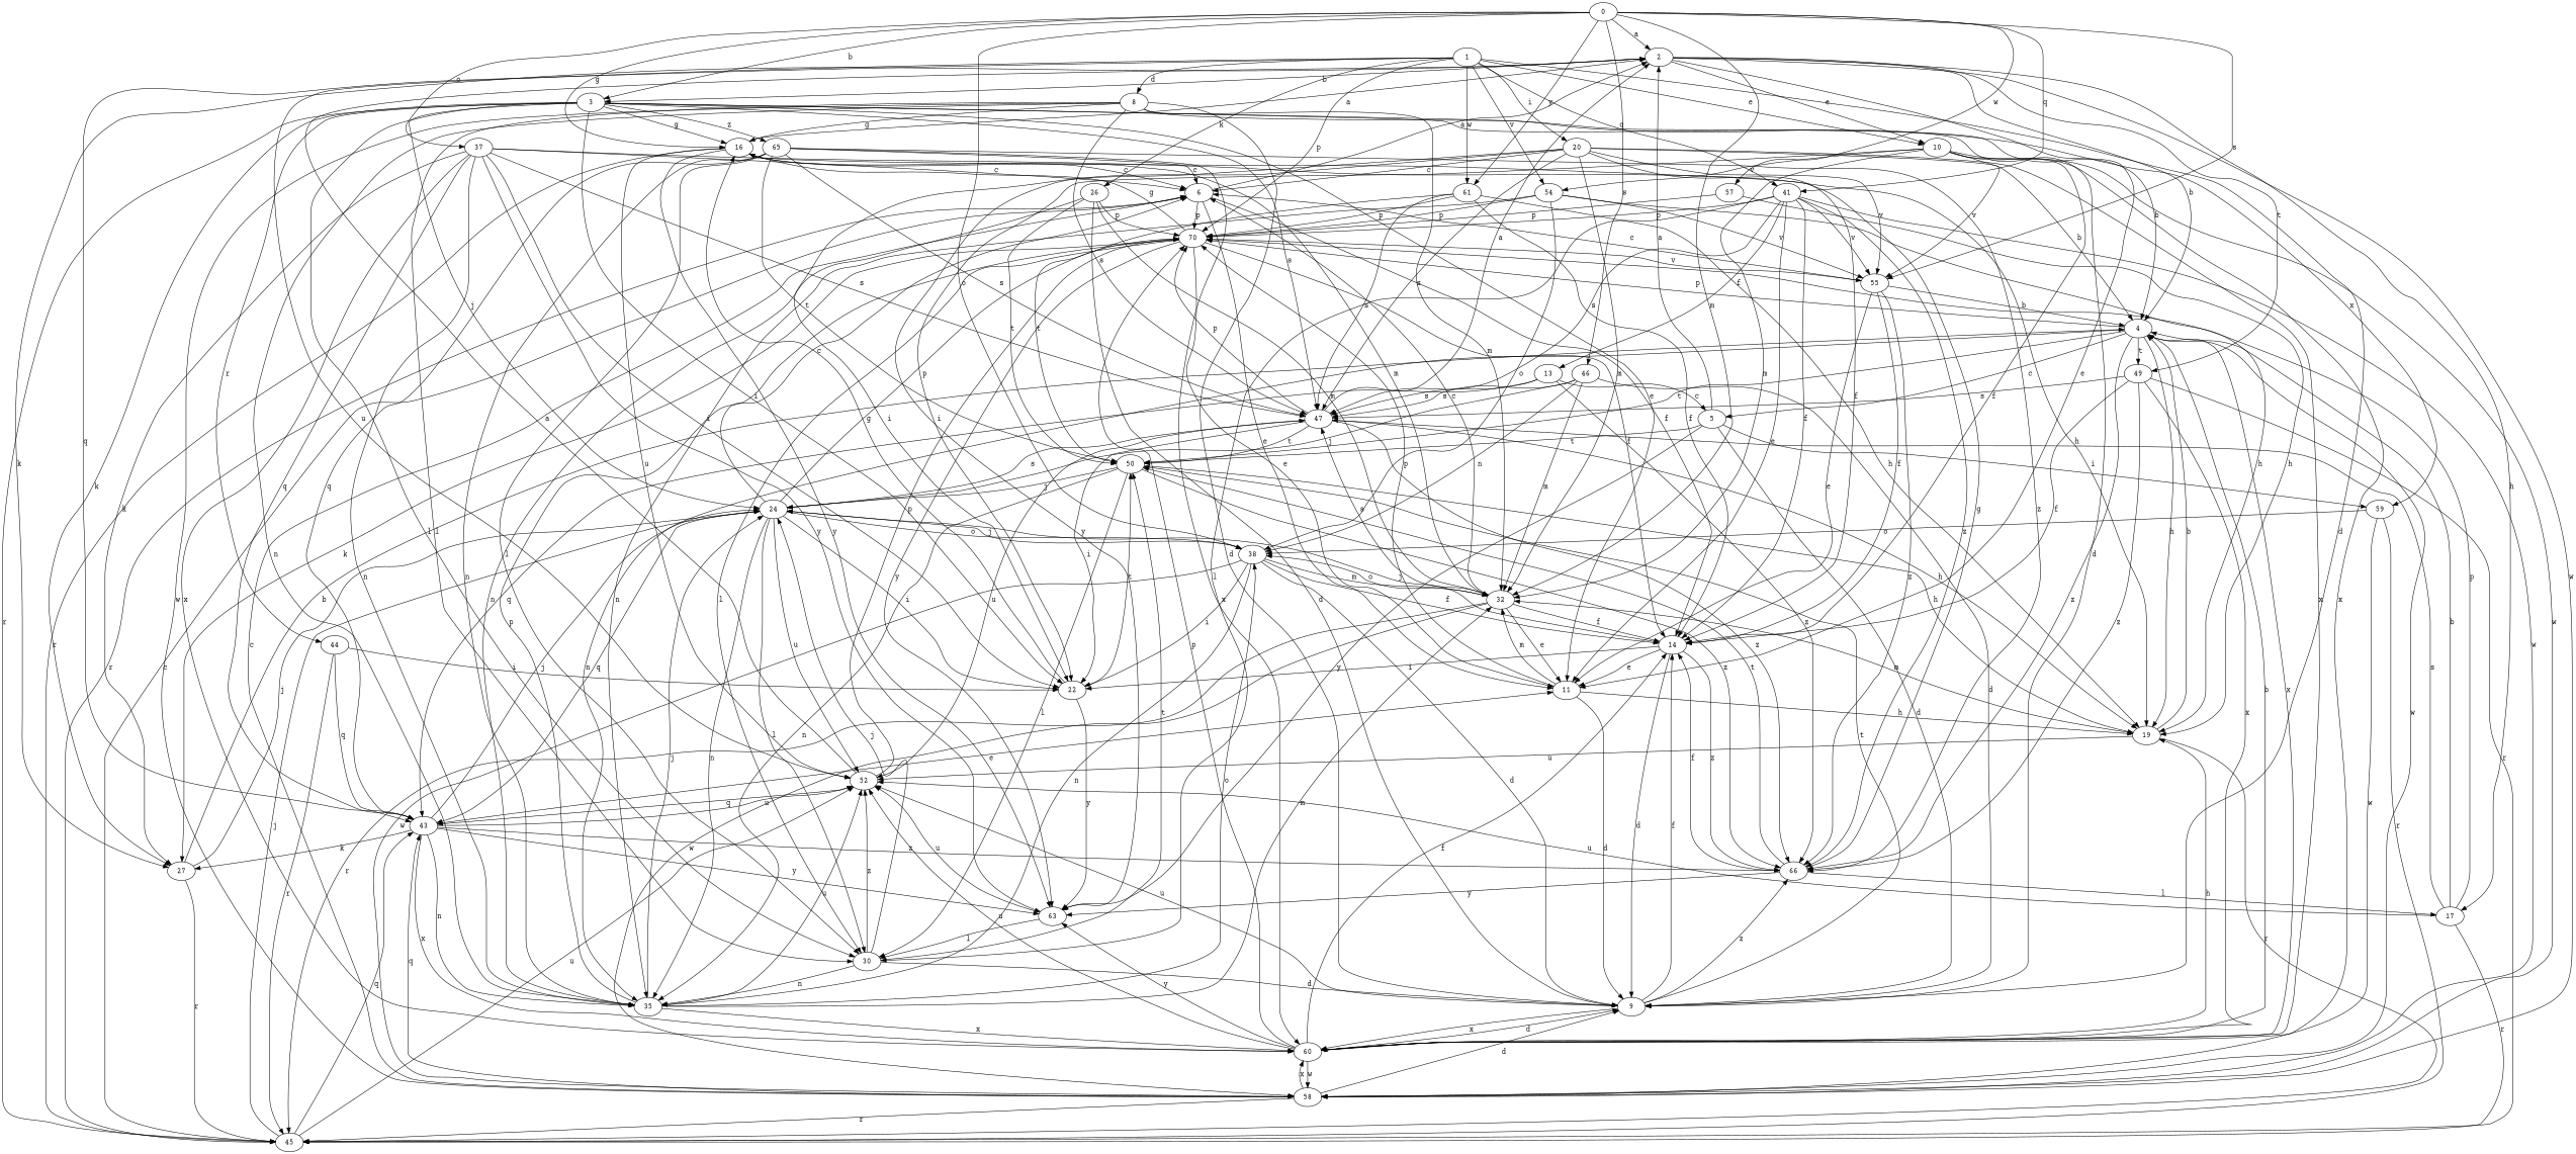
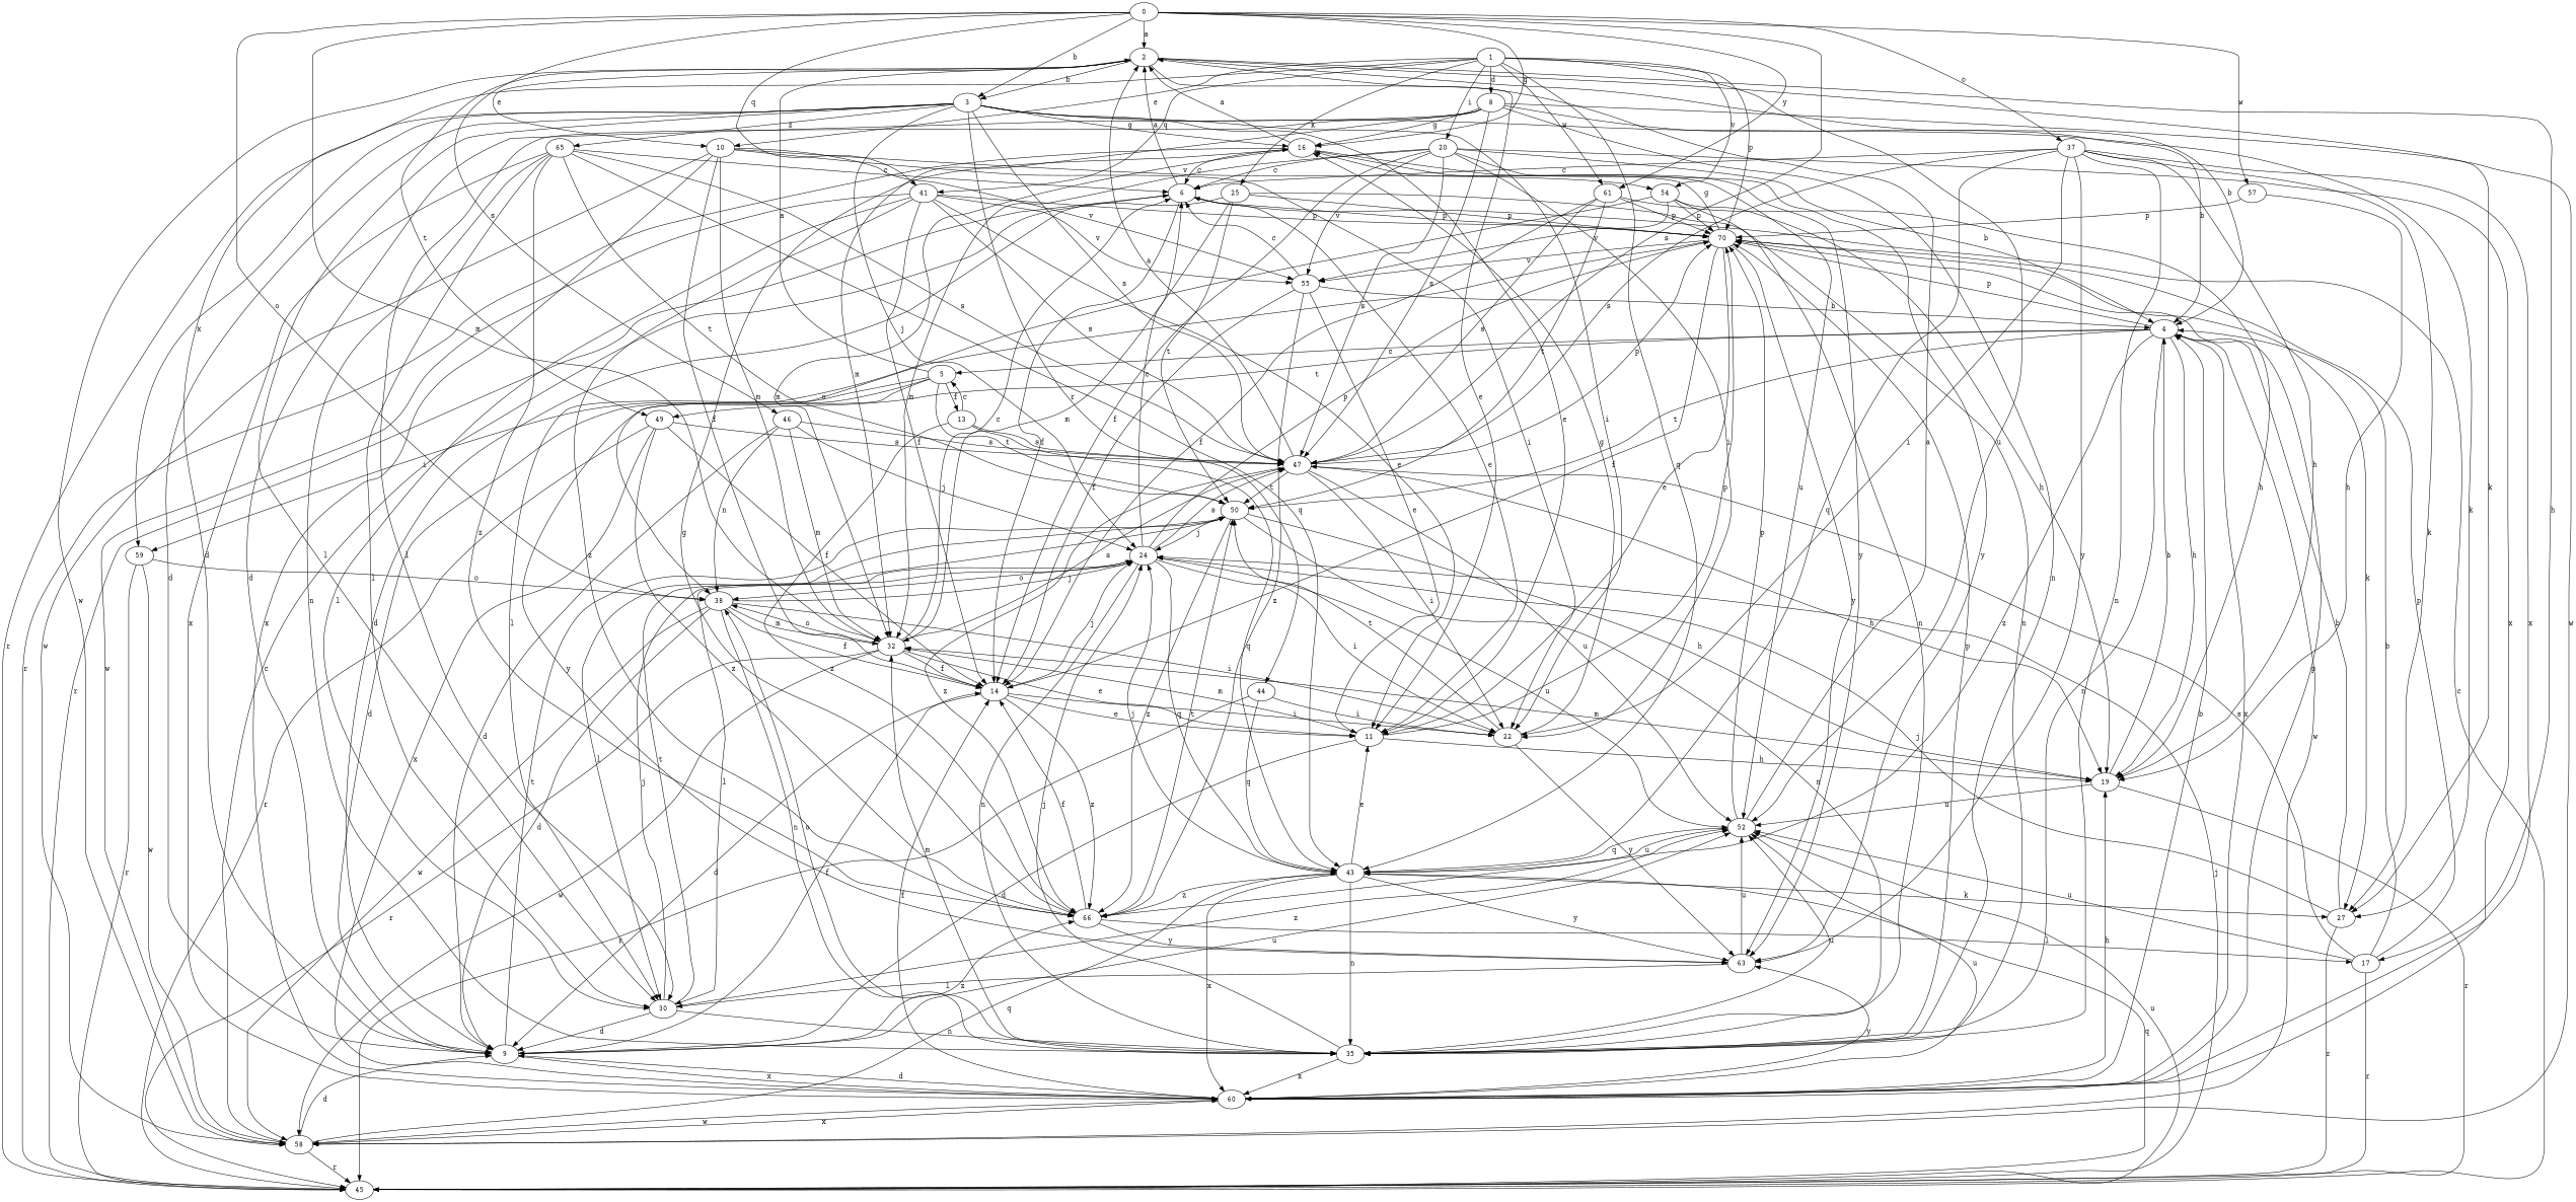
  strict digraph {
    fontname="Courier Prime"
    node [fontname="Courier Prime"]
    edge [fontname="Courier Prime"]
    0
    2
    3
    16
    32
    37
    38
    41
    46
    47
    57
    61
    10
    4
    11
    17
    27
    49
    58
    9
    22
    24
    30
    44
    45
    59
    65
    52
    63
    6
    14
    43
    19
    35
    60
    n36 [label=70]
    66
    55
    50
    1
    8
    20
-   26
+   26 [label=25]
    54
    5
    13
    0 -> 2 [label=a]
    0 -> 3 [label=b]
    0 -> 16 [label=g]
    0 -> 32 [label=m]
    0 -> 37 [label=o]
    0 -> 38 [label=o]
    0 -> 41 [label=q]
    0 -> 46 [label=s]
-   0 -> 55 [label=s]
+   0 -> 47 [label=s]
    0 -> 57 [label=w]
    0 -> 61 [label=y]
    2 -> 3 [label=b]
    2 -> 10 [label=e]
    2 -> 4 [label=b]
    2 -> 11 [label=e]
    2 -> 17 [label=h]
    2 -> 27 [label=k]
    2 -> 49 [label=t]
    2 -> 58 [label=w]
    3 -> 16 [label=g]
    3 -> 47 [label=s]
    3 -> 11 [label=e]
    3 -> 27 [label=k]
    3 -> 9 [label=d]
    3 -> 22 [label=i]
    3 -> 24 [label=j]
    3 -> 30 [label=l]
    3 -> 44 [label=r]
    3 -> 45 [label=r]
    3 -> 59 [label=x]
    3 -> 65 [label=z]
    16 -> 2 [label=a]
    16 -> 32 [label=m]
    16 -> 45 [label=r]
    16 -> 52 [label=u]
    16 -> 63 [label=y]
    16 -> 6 [label=c]
    32 -> 38 [label=o]
    32 -> 47 [label=s]
    32 -> 11 [label=e]
    32 -> 58 [label=w]
    32 -> 45 [label=r]
    32 -> 6 [label=c]
    32 -> 14 [label=f]
    37 -> 47 [label=s]
    37 -> 27 [label=k]
    37 -> 22 [label=i]
    37 -> 63 [label=y]
    37 -> 6 [label=c]
    37 -> 43 [label=q]
    37 -> 19 [label=h]
    37 -> 35 [label=n]
    37 -> 60 [label=x]
    38 -> 32 [label=m]
    38 -> 58 [label=w]
    38 -> 9 [label=d]
    38 -> 22 [label=i]
    38 -> 24 [label=j]
    38 -> 14 [label=f]
    38 -> 35 [label=n]
    41 -> 47 [label=s]
    41 -> 11 [label=e]
    41 -> 58 [label=w]
    41 -> 30 [label=l]
    41 -> 14 [label=f]
    41 -> n36 [label=p]
    41 -> 66 [label=z]
    41 -> 55 [label=v]
    46 -> 32 [label=m]
    46 -> 38 [label=n]
    46 -> 47 [label=s]
    46 -> 9 [label=d]
    46 -> 24 [label=j]
    47 -> 2 [label=a]
    47 -> 22 [label=i]
    47 -> 52 [label=u]
    47 -> 19 [label=h]
    47 -> n36 [label=p]
    47 -> 66 [label=z]
    47 -> 50 [label=t]
    57 -> 19 [label=h]
    57 -> n36 [label=p]
    61 -> 47 [label=s]
    61 -> 14 [label=f]
    61 -> 19 [label=h]
    61 -> n36 [label=p]
    61 -> 50 [label=t]
    10 -> 32 [label=m]
    10 -> 58 [label=w]
    10 -> 22 [label=i]
    10 -> 14 [label=f]
    10 -> 60 [label=x]
    10 -> 55 [label=v]
    10 -> 54 [label=v]
    4 -> 49 [label=t]
    4 -> 58 [label=w]
    4 -> 19 [label=h]
    4 -> 35 [label=n]
    4 -> 60 [label=x]
    4 -> n36 [label=p]
    4 -> 66 [label=z]
    4 -> 50 [label=t]
    4 -> 5 [label=c]
    11 -> 32 [label=m]
    11 -> 9 [label=d]
    11 -> 19 [label=h]
    11 -> n36 [label=p]
    17 -> 47 [label=s]
    17 -> 4 [label=b]
    17 -> 45 [label=r]
    17 -> 52 [label=u]
    17 -> n36 [label=p]
    27 -> 4 [label=b]
    27 -> 24 [label=j]
    27 -> 45 [label=r]
    49 -> 47 [label=s]
    49 -> 45 [label=r]
    49 -> 14 [label=f]
    49 -> 60 [label=x]
    49 -> 66 [label=z]
    58 -> 9 [label=d]
    58 -> 45 [label=r]
    58 -> 6 [label=c]
    58 -> 43 [label=q]
    58 -> 60 [label=x]
    9 -> 52 [label=u]
    9 -> 14 [label=f]
    9 -> 60 [label=x]
    9 -> 66 [label=z]
    9 -> 50 [label=t]
    22 -> 16 [label=g]
    22 -> 63 [label=y]
    22 -> 50 [label=t]
    24 -> 38 [label=o]
    24 -> 47 [label=s]
    24 -> 22 [label=i]
    24 -> 30 [label=l]
    24 -> 52 [label=u]
    24 -> 6 [label=c]
    24 -> 43 [label=q]
    24 -> 35 [label=n]
    24 -> n36 [label=p]
    30 -> 9 [label=d]
    30 -> 24 [label=j]
    30 -> 52 [label=z]
    30 -> 35 [label=n]
    30 -> 50 [label=t]
    44 -> 22 [label=i]
    44 -> 45 [label=r]
    44 -> 43 [label=q]
    45 -> 24 [label=j]
    45 -> 52 [label=u]
    45 -> 6 [label=c]
    45 -> 43 [label=q]
    59 -> 38 [label=o]
    59 -> 58 [label=w]
    59 -> 45 [label=r]
    65 -> 47 [label=s]
    65 -> 30 [label=l]
    65 -> 6 [label=c]
    65 -> 43 [label=q]
    65 -> 35 [label=n]
    65 -> 60 [label=x]
    65 -> 66 [label=z]
    65 -> 50 [label=t]
    52 -> 2 [label=a]
    52 -> 43 [label=q]
    52 -> n36 [label=p]
    63 -> 30 [label=l]
    63 -> 52 [label=u]
    6 -> 2 [label=a]
    6 -> 11 [label=e]
    6 -> 45 [label=r]
    6 -> 14 [label=f]
    6 -> n36 [label=p]
    14 -> 11 [label=e]
    14 -> 9 [label=d]
    14 -> 22 [label=i]
    14 -> 24 [label=j]
    14 -> 66 [label=z]
    43 -> 11 [label=e]
    43 -> 27 [label=k]
    43 -> 24 [label=j]
    43 -> 52 [label=u]
    43 -> 63 [label=y]
    43 -> 35 [label=n]
    43 -> 60 [label=x]
    43 -> 66 [label=z]
    19 -> 32 [label=m]
    19 -> 4 [label=b]
    19 -> 45 [label=r]
    19 -> 52 [label=u]
    35 -> 32 [label=m]
    35 -> 38 [label=o]
    35 -> 24 [label=j]
    35 -> 52 [label=u]
    35 -> 60 [label=x]
    35 -> n36 [label=p]
    60 -> 4 [label=b]
    60 -> 58 [label=w]
    60 -> 9 [label=d]
    60 -> 52 [label=u]
    60 -> 63 [label=y]
    60 -> 14 [label=f]
    60 -> 19 [label=h]
    60 -> n36 [label=p]
    n36 -> 16 [label=g]
    n36 -> 11 [label=e]
    n36 -> 27 [label=k]
    n36 -> 30 [label=l]
    n36 -> 63 [label=y]
    n36 -> 14 [label=f]
    n36 -> 55 [label=v]
    66 -> 16 [label=g]
    66 -> 17 [label=l]
    66 -> 63 [label=y]
    66 -> 14 [label=f]
    66 -> 50 [label=t]
    55 -> 4 [label=b]
    55 -> 11 [label=e]
    55 -> 6 [label=c]
    55 -> 14 [label=f]
    55 -> 66 [label=z]
    50 -> 24 [label=j]
    50 -> 30 [label=l]
    50 -> 19 [label=h]
    50 -> 35 [label=n]
    50 -> 66 [label=z]
    1 -> 41 [label=q]
    1 -> 61 [label=w]
    1 -> 10 [label=e]
    1 -> 9 [label=d]
    1 -> 52 [label=u]
    1 -> 43 [label=q]
    1 -> n36 [label=p]
    1 -> 8 [label=d]
    1 -> 20 [label=i]
    1 -> 26 [label=k]
    1 -> 54 [label=v]
    8 -> 16 [label=g]
    8 -> 32 [label=m]
    8 -> 47 [label=s]
    8 -> 4 [label=b]
    8 -> 58 [label=w]
    8 -> 9 [label=d]
    8 -> 30 [label=l]
    8 -> 35 [label=n]
    20 -> 32 [label=m]
    20 -> 47 [label=s]
    20 -> 4 [label=b]
    20 -> 22 [label=i]
    20 -> 63 [label=y]
    20 -> 6 [label=c]
    20 -> 14 [label=f]
    20 -> 60 [label=x]
    20 -> 55 [label=v]
    26 -> 32 [label=m]
    26 -> 9 [label=d]
    26 -> 35 [label=n]
    26 -> n36 [label=p]
    26 -> 50 [label=t]
    54 -> 38 [label=o]
    54 -> 19 [label=h]
    54 -> 35 [label=n]
    54 -> n36 [label=p]
    54 -> 55 [label=v]
    5 -> 2 [label=a]
    5 -> 9 [label=d]
    5 -> 59 [label=i]
    5 -> 63 [label=y]
    5 -> 50 [label=t]
-   41 -> 13 [label=f]
+   5 -> 13 [label=f]
    13 -> 47 [label=s]
    13 -> 43 [label=q]
    13 -> 66 [label=z]
    13 -> 5 [label=c]
  }
